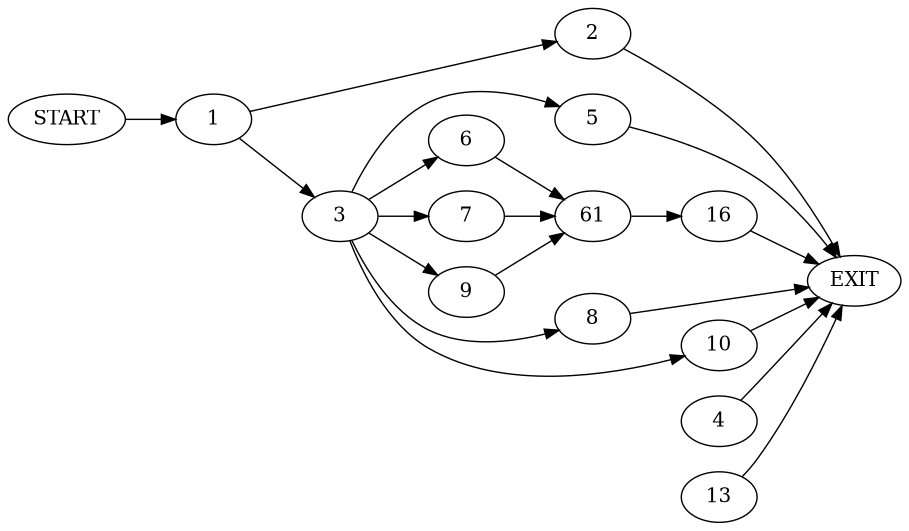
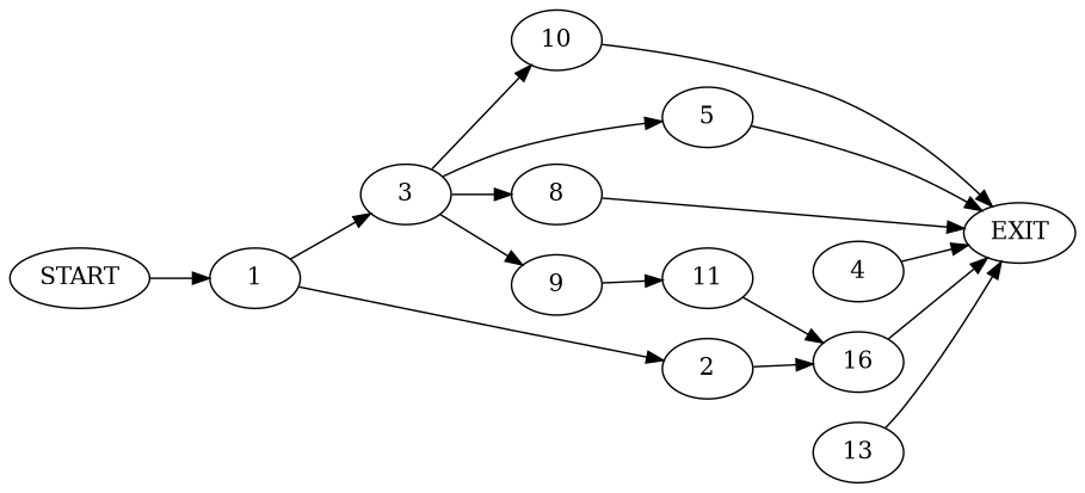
  digraph {
    rankdir=LR
    n1 [label=START]
    1
    2
    3
    n5 [label=EXIT]
    5
-   6
-   7
    8
    9
    10
    4
-   11 [label=61]
+   11
    n14 [label=16]
    13
    n1 -> 1
    1 -> 2
    1 -> 3
-   2 -> n5
+   2 -> n14
    3 -> 5
-   3 -> 6
-   3 -> 7
    3 -> 8
    3 -> 9
    3 -> 10
    5 -> n5
-   6 -> 11
-   7 -> 11
    8 -> n5
    9 -> 11
    10 -> n5
    4 -> n5
    11 -> n14
    n14 -> n5
    13 -> n5
  }
